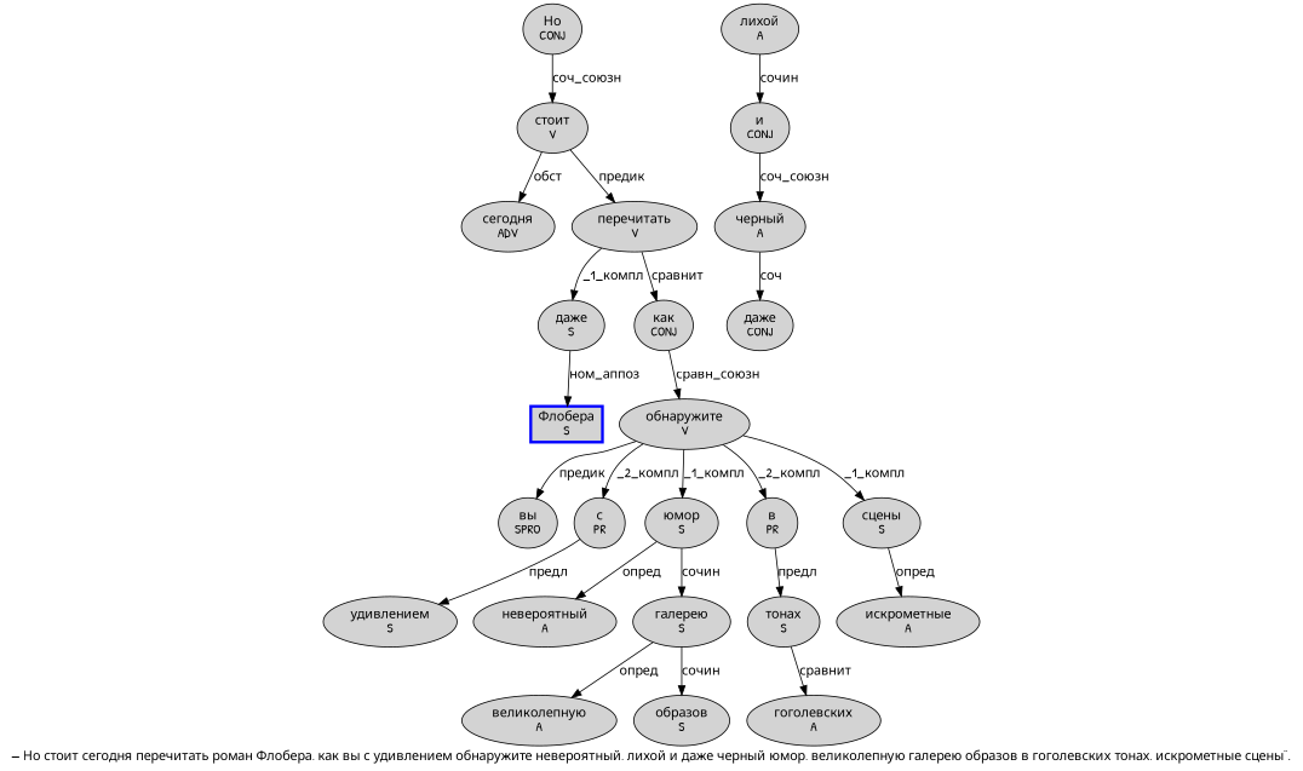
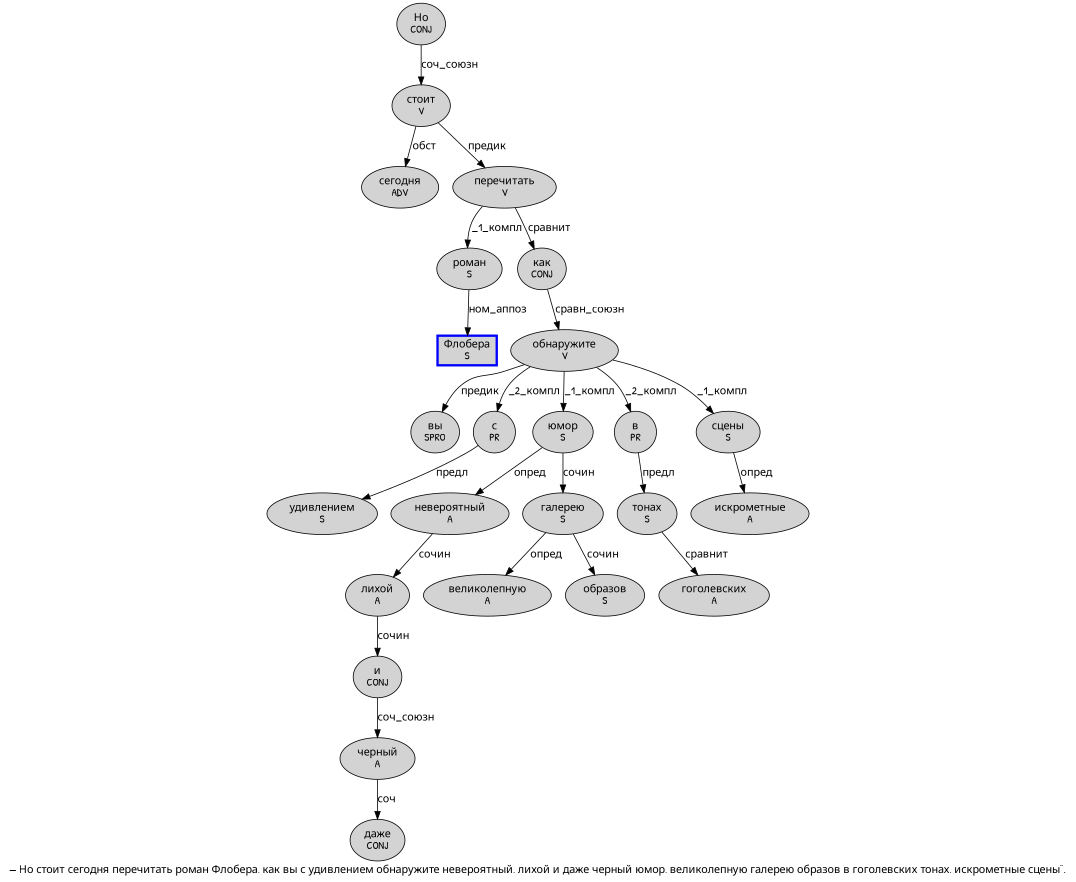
  digraph {
    fontname="Patrick Hand"
    label="— Но стоит сегодня перечитать роман Флобера, как вы с удивлением обнаружите невероятный, лихой и даже черный юмор, великолепную галерею образов в гоголевских тонах, искрометные сцены\"."
    node [fillcolor=lightgray fontname="Patrick Hand" penwidth=1 shape=ellipse style=filled]
    edge [fontname="Patrick Hand"]
    n1 [label="Но\nCONJ"]
    n2 [label="стоит\nV"]
    n3 [label="сегодня\nADV"]
    n4 [label="перечитать\nV"]
-   n5 [label="даже\nS"]
+   n5 [label="роман\nS"]
    n6 [label="как\nCONJ"]
    n7 [color=blue label="Флобера\nS" penwidth=3 shape=box]
    n8 [label="обнаружите\nV"]
    n9 [label="вы\nSPRO"]
    n10 [label="с\nPR"]
    n11 [label="юмор\nS"]
    n12 [label="в\nPR"]
    n13 [label="сцены\nS"]
    n14 [label="удивлением\nS"]
    n15 [label="невероятный\nA"]
    n16 [label="галерею\nS"]
    n17 [label="тонах\nS"]
    n18 [label="искрометные\nA"]
    n19 [label="лихой\nA"]
    n20 [label="и\nCONJ"]
    n21 [label="черный\nA"]
    n22 [label="даже\nCONJ"]
    n23 [label="великолепную\nA"]
    n24 [label="образов\nS"]
    n25 [label="гоголевских\nA"]
    n1 -> n2 [label="соч_союзн"]
    n2 -> n3 [label="обст"]
    n2 -> n4 [label="предик"]
    n4 -> n5 [label="_1_компл"]
    n4 -> n6 [label="сравнит"]
    n5 -> n7 [label="ном_аппоз"]
    n6 -> n8 [label="сравн_союзн"]
    n8 -> n9 [label="предик"]
    n8 -> n10 [label="_2_компл"]
    n8 -> n11 [label="_1_компл"]
    n8 -> n12 [label="_2_компл"]
    n8 -> n13 [label="_1_компл"]
    n10 -> n14 [label="предл"]
    n11 -> n15 [label="опред"]
    n11 -> n16 [label="сочин"]
    n12 -> n17 [label="предл"]
    n13 -> n18 [label="опред"]
+   n15 -> n19 [label="сочин"]
    n16 -> n23 [label="опред"]
    n16 -> n24 [label="сочин"]
    n17 -> n25 [label="сравнит"]
    n19 -> n20 [label="сочин"]
    n20 -> n21 [label="соч_союзн"]
    n21 -> n22 [label="соч"]
  }
